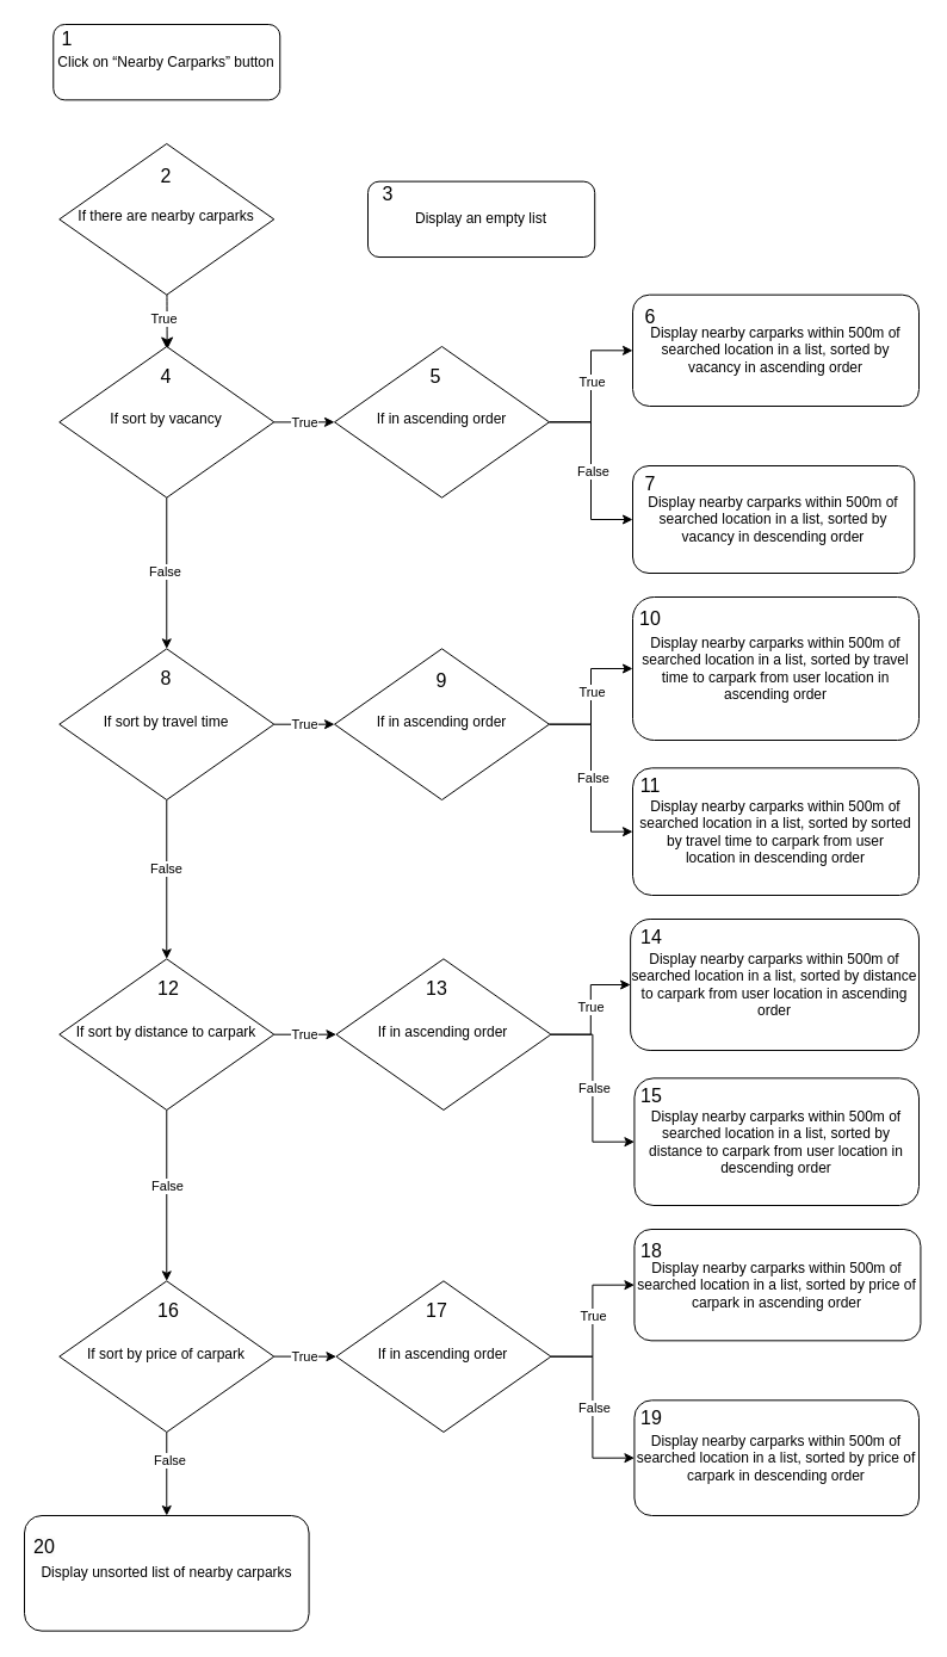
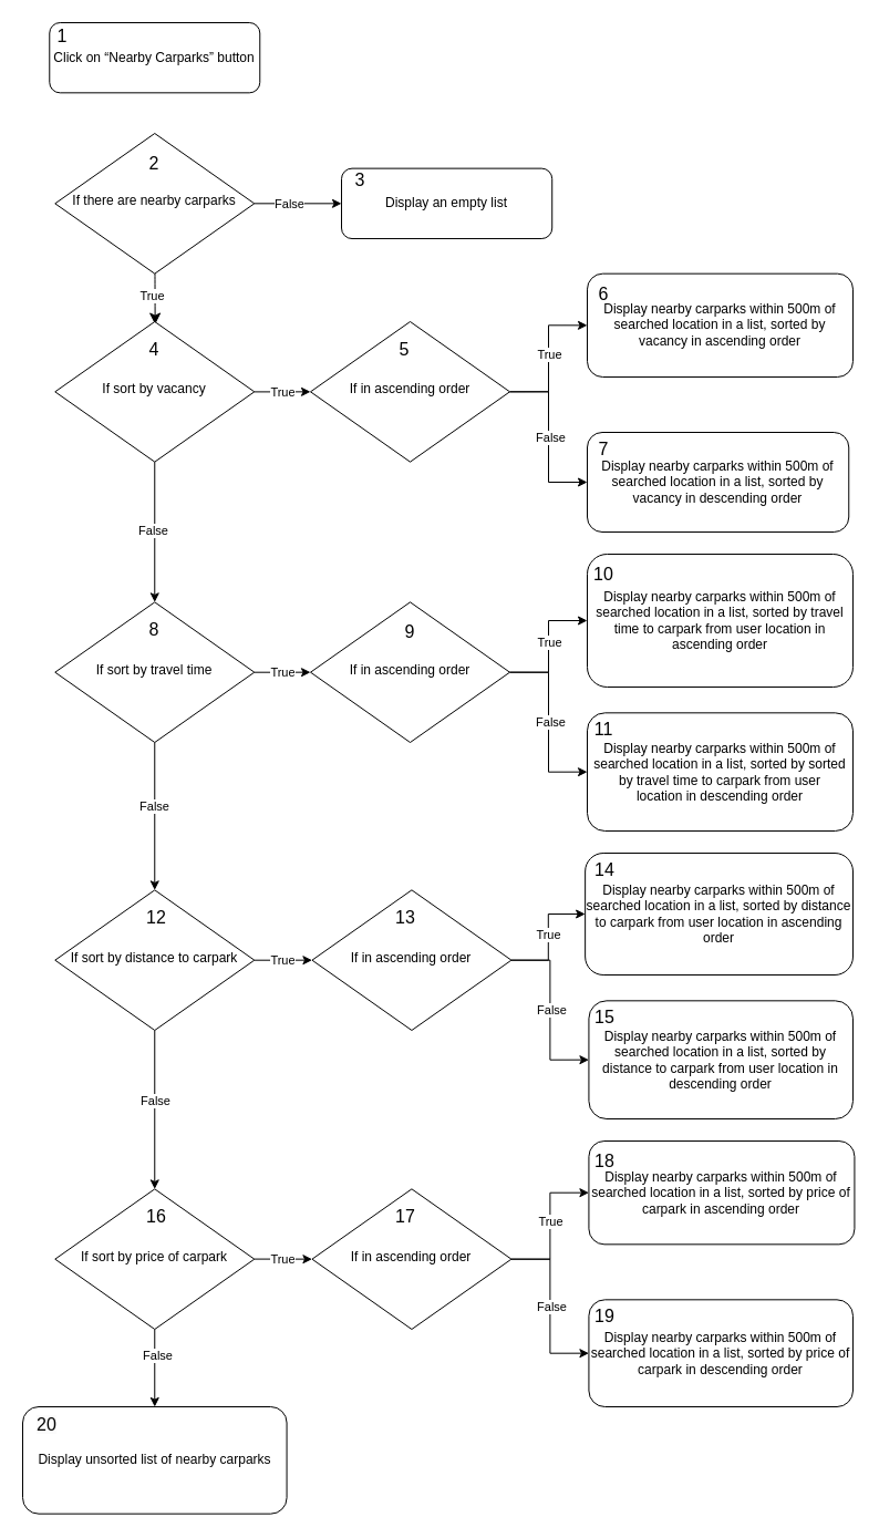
  <mxCell id="0" />
  <mxCell id="1" parent="0" />
  <mxCell id="2" value="&lt;p class=&quot;MsoNormal&quot;&gt;Click on “Nearby Carparks” button&lt;/p&gt;" style="rounded=1;whiteSpace=wrap;html=1;fontSize=12;glass=0;strokeWidth=1;shadow=0;" vertex="1" parent="1"><mxGeometry x="44.28" y="20" width="190" height="63.33" as="geometry" /></mxCell>
  <mxCell id="3" value="" style="edgeStyle=none;curved=1;rounded=0;orthogonalLoop=1;jettySize=auto;html=1;fontSize=12;startSize=8;endSize=8;entryX=0.502;entryY=0.02;entryDx=0;entryDy=0;entryPerimeter=0;" edge="1" parent="1" source="6" target="15"><mxGeometry relative="1" as="geometry"><mxPoint x="139.281" y="326.671" as="targetPoint" /></mxGeometry></mxCell>
+ <mxCell id="4" style="edgeStyle=orthogonalEdgeStyle;rounded=0;orthogonalLoop=1;jettySize=auto;html=1;exitX=1;exitY=0.5;exitDx=0;exitDy=0;entryX=0;entryY=0.5;entryDx=0;entryDy=0;" edge="1" parent="1" source="6" target="7"><mxGeometry relative="1" as="geometry" /></mxCell>
+ <mxCell id="5" value="False" style="edgeLabel;html=1;align=center;verticalAlign=middle;resizable=0;points=[];" connectable="0" vertex="1" parent="4"><mxGeometry x="-0.054" relative="1" as="geometry"><mxPoint x="-6" as="offset" /></mxGeometry></mxCell>
  <mxCell id="6" value="&lt;p align=&quot;center&quot; class=&quot;MsoNormal&quot;&gt;If there are nearby carparks&lt;/p&gt;" style="rhombus;whiteSpace=wrap;html=1;shadow=0;fontFamily=Helvetica;fontSize=12;align=center;strokeWidth=1;spacing=6;spacingTop=-4;" vertex="1" parent="1"><mxGeometry x="49.28" y="120" width="180" height="126.67" as="geometry" /></mxCell>
  <mxCell id="7" value="&lt;p align=&quot;center&quot; class=&quot;MsoNormal&quot;&gt;Display an empty list&lt;/p&gt;" style="rounded=1;whiteSpace=wrap;html=1;fontSize=12;glass=0;strokeWidth=1;shadow=0;" vertex="1" parent="1"><mxGeometry x="308" y="151.63" width="190.23" height="63.41" as="geometry" /></mxCell>
  <mxCell id="8" value="1" style="text;html=1;strokeColor=none;fillColor=none;align=center;verticalAlign=middle;whiteSpace=wrap;rounded=0;fontSize=16;" vertex="1" parent="1"><mxGeometry x="50.71" y="26.67" width="10" height="10" as="geometry" /></mxCell>
  <mxCell id="9" value="2" style="text;html=1;strokeColor=none;fillColor=none;align=center;verticalAlign=middle;whiteSpace=wrap;rounded=0;fontSize=16;" vertex="1" parent="1"><mxGeometry x="134.28" y="141.63" width="10" height="10" as="geometry" /></mxCell>
  <mxCell id="10" value="3" style="text;html=1;strokeColor=none;fillColor=none;align=center;verticalAlign=middle;whiteSpace=wrap;rounded=0;fontSize=16;" vertex="1" parent="1"><mxGeometry x="320" y="157" width="10" height="10" as="geometry" /></mxCell>
  <mxCell id="11" style="edgeStyle=orthogonalEdgeStyle;rounded=0;orthogonalLoop=1;jettySize=auto;html=1;entryX=0;entryY=0.5;entryDx=0;entryDy=0;" edge="1" parent="1" source="15" target="21"><mxGeometry relative="1" as="geometry" /></mxCell>
  <mxCell id="12" value="True" style="edgeLabel;html=1;align=center;verticalAlign=middle;resizable=0;points=[];" connectable="0" vertex="1" parent="11"><mxGeometry x="-0.064" y="-2" relative="1" as="geometry"><mxPoint x="1" y="-2" as="offset" /></mxGeometry></mxCell>
  <mxCell id="13" style="edgeStyle=orthogonalEdgeStyle;rounded=0;orthogonalLoop=1;jettySize=auto;html=1;entryX=0.5;entryY=0;entryDx=0;entryDy=0;" edge="1" parent="1" source="15" target="32"><mxGeometry relative="1" as="geometry" /></mxCell>
  <mxCell id="14" value="False" style="edgeLabel;html=1;align=center;verticalAlign=middle;resizable=0;points=[];" connectable="0" vertex="1" parent="13"><mxGeometry x="-0.028" y="-2" relative="1" as="geometry"><mxPoint as="offset" /></mxGeometry></mxCell>
  <mxCell id="15" value="&lt;p align=&quot;center&quot; class=&quot;MsoNormal&quot;&gt;If sort by vacancy&lt;/p&gt;" style="rhombus;whiteSpace=wrap;html=1;shadow=0;fontFamily=Helvetica;fontSize=12;align=center;strokeWidth=1;spacing=6;spacingTop=-4;" vertex="1" parent="1"><mxGeometry x="49.28" y="290" width="180" height="126.67" as="geometry" /></mxCell>
  <mxCell id="16" value="True" style="edgeLabel;html=1;align=center;verticalAlign=middle;resizable=0;points=[];" connectable="0" vertex="1" parent="1"><mxGeometry x="250.003" y="166.995" as="geometry"><mxPoint x="-114" y="100" as="offset" /></mxGeometry></mxCell>
  <mxCell id="17" style="edgeStyle=orthogonalEdgeStyle;rounded=0;orthogonalLoop=1;jettySize=auto;html=1;exitX=1;exitY=0.5;exitDx=0;exitDy=0;entryX=0;entryY=0.5;entryDx=0;entryDy=0;" edge="1" parent="1" source="21" target="22"><mxGeometry relative="1" as="geometry" /></mxCell>
  <mxCell id="18" value="True" style="edgeLabel;html=1;align=center;verticalAlign=middle;resizable=0;points=[];" connectable="0" vertex="1" parent="17"><mxGeometry x="0.06" relative="1" as="geometry"><mxPoint as="offset" /></mxGeometry></mxCell>
  <mxCell id="19" style="edgeStyle=orthogonalEdgeStyle;rounded=0;orthogonalLoop=1;jettySize=auto;html=1;exitX=1;exitY=0.5;exitDx=0;exitDy=0;entryX=0;entryY=0.5;entryDx=0;entryDy=0;" edge="1" parent="1" source="21" target="23"><mxGeometry relative="1" as="geometry" /></mxCell>
  <mxCell id="20" value="False" style="edgeLabel;html=1;align=center;verticalAlign=middle;resizable=0;points=[];" connectable="0" vertex="1" parent="19"><mxGeometry x="0.006" y="1" relative="1" as="geometry"><mxPoint as="offset" /></mxGeometry></mxCell>
  <mxCell id="21" value="&lt;p align=&quot;center&quot; class=&quot;MsoNormal&quot;&gt;If in ascending order&lt;/p&gt;" style="rhombus;whiteSpace=wrap;html=1;shadow=0;fontFamily=Helvetica;fontSize=12;align=center;strokeWidth=1;spacing=6;spacingTop=-4;" vertex="1" parent="1"><mxGeometry x="280" y="290" width="180" height="126.67" as="geometry" /></mxCell>
  <mxCell id="22" value="&lt;p align=&quot;center&quot; class=&quot;MsoNormal&quot;&gt;Display nearby carparks within 500m of searched location in a list, sorted by vacancy in ascending order&lt;/p&gt;" style="rounded=1;whiteSpace=wrap;html=1;fontSize=12;glass=0;strokeWidth=1;shadow=0;" vertex="1" parent="1"><mxGeometry x="530" y="246.67" width="240" height="93.33" as="geometry" /></mxCell>
  <mxCell id="23" value="&lt;p align=&quot;center&quot; class=&quot;MsoNormal&quot;&gt;Display nearby carparks within 500m of searched location in a list, sorted by vacancy in descending order&lt;br&gt;&lt;/p&gt;" style="rounded=1;whiteSpace=wrap;html=1;fontSize=12;glass=0;strokeWidth=1;shadow=0;" vertex="1" parent="1"><mxGeometry x="530" y="390" width="236.25" height="90" as="geometry" /></mxCell>
  <mxCell id="24" value="4" style="text;html=1;strokeColor=none;fillColor=none;align=center;verticalAlign=middle;whiteSpace=wrap;rounded=0;fontSize=16;" vertex="1" parent="1"><mxGeometry x="134.28" y="310" width="10" height="10" as="geometry" /></mxCell>
  <mxCell id="25" value="5" style="text;html=1;strokeColor=none;fillColor=none;align=center;verticalAlign=middle;whiteSpace=wrap;rounded=0;fontSize=16;" vertex="1" parent="1"><mxGeometry x="360" y="310" width="10" height="10" as="geometry" /></mxCell>
  <mxCell id="26" value="6" style="text;html=1;strokeColor=none;fillColor=none;align=center;verticalAlign=middle;whiteSpace=wrap;rounded=0;fontSize=16;" vertex="1" parent="1"><mxGeometry x="540" y="260" width="10" height="10" as="geometry" /></mxCell>
  <mxCell id="27" value="7" style="text;html=1;strokeColor=none;fillColor=none;align=center;verticalAlign=middle;whiteSpace=wrap;rounded=0;fontSize=16;" vertex="1" parent="1"><mxGeometry x="540" y="400" width="10" height="10" as="geometry" /></mxCell>
  <mxCell id="28" style="edgeStyle=orthogonalEdgeStyle;rounded=0;orthogonalLoop=1;jettySize=auto;html=1;entryX=0;entryY=0.5;entryDx=0;entryDy=0;" edge="1" parent="1" source="32" target="37"><mxGeometry relative="1" as="geometry" /></mxCell>
  <mxCell id="29" value="True" style="edgeLabel;html=1;align=center;verticalAlign=middle;resizable=0;points=[];" connectable="0" vertex="1" parent="28"><mxGeometry x="-0.064" y="-2" relative="1" as="geometry"><mxPoint x="1" y="-2" as="offset" /></mxGeometry></mxCell>
  <mxCell id="30" style="edgeStyle=orthogonalEdgeStyle;rounded=0;orthogonalLoop=1;jettySize=auto;html=1;" edge="1" parent="1" source="32" target="48"><mxGeometry relative="1" as="geometry" /></mxCell>
  <mxCell id="31" value="False" style="edgeLabel;html=1;align=center;verticalAlign=middle;resizable=0;points=[];" connectable="0" vertex="1" parent="30"><mxGeometry x="-0.126" y="-1" relative="1" as="geometry"><mxPoint y="-1" as="offset" /></mxGeometry></mxCell>
  <mxCell id="32" value="&lt;p align=&quot;center&quot; class=&quot;MsoNormal&quot;&gt;If sort by travel time&lt;/p&gt;" style="rhombus;whiteSpace=wrap;html=1;shadow=0;fontFamily=Helvetica;fontSize=12;align=center;strokeWidth=1;spacing=6;spacingTop=-4;" vertex="1" parent="1"><mxGeometry x="49.28" y="543.33" width="180" height="126.67" as="geometry" /></mxCell>
  <mxCell id="33" style="edgeStyle=orthogonalEdgeStyle;rounded=0;orthogonalLoop=1;jettySize=auto;html=1;exitX=1;exitY=0.5;exitDx=0;exitDy=0;entryX=0;entryY=0.5;entryDx=0;entryDy=0;" edge="1" parent="1" source="37" target="38"><mxGeometry relative="1" as="geometry" /></mxCell>
  <mxCell id="34" value="True" style="edgeLabel;html=1;align=center;verticalAlign=middle;resizable=0;points=[];" connectable="0" vertex="1" parent="33"><mxGeometry x="0.06" relative="1" as="geometry"><mxPoint as="offset" /></mxGeometry></mxCell>
  <mxCell id="35" style="edgeStyle=orthogonalEdgeStyle;rounded=0;orthogonalLoop=1;jettySize=auto;html=1;exitX=1;exitY=0.5;exitDx=0;exitDy=0;entryX=0;entryY=0.5;entryDx=0;entryDy=0;" edge="1" parent="1" source="37" target="39"><mxGeometry relative="1" as="geometry" /></mxCell>
  <mxCell id="36" value="False" style="edgeLabel;html=1;align=center;verticalAlign=middle;resizable=0;points=[];" connectable="0" vertex="1" parent="35"><mxGeometry x="0.006" y="1" relative="1" as="geometry"><mxPoint as="offset" /></mxGeometry></mxCell>
  <mxCell id="37" value="&lt;p align=&quot;center&quot; class=&quot;MsoNormal&quot;&gt;If in ascending order&lt;/p&gt;" style="rhombus;whiteSpace=wrap;html=1;shadow=0;fontFamily=Helvetica;fontSize=12;align=center;strokeWidth=1;spacing=6;spacingTop=-4;" vertex="1" parent="1"><mxGeometry x="280" y="543.33" width="180" height="126.67" as="geometry" /></mxCell>
  <mxCell id="38" value="&lt;p align=&quot;center&quot; class=&quot;MsoNormal&quot;&gt;Display nearby carparks within 500m of searched location in a list, sorted by travel time to carpark from user location in ascending order&lt;/p&gt;" style="rounded=1;whiteSpace=wrap;html=1;fontSize=12;glass=0;strokeWidth=1;shadow=0;" vertex="1" parent="1"><mxGeometry x="530" y="500" width="240" height="120" as="geometry" /></mxCell>
  <mxCell id="39" value="&lt;p align=&quot;center&quot; class=&quot;MsoNormal&quot;&gt;Display nearby carparks within 500m of searched location in a list, sorted by sorted by travel time to carpark from user location&amp;nbsp;in descending order&lt;br&gt;&lt;/p&gt;" style="rounded=1;whiteSpace=wrap;html=1;fontSize=12;glass=0;strokeWidth=1;shadow=0;" vertex="1" parent="1"><mxGeometry x="530" y="643.33" width="240" height="106.67" as="geometry" /></mxCell>
  <mxCell id="40" value="8" style="text;html=1;strokeColor=none;fillColor=none;align=center;verticalAlign=middle;whiteSpace=wrap;rounded=0;fontSize=16;" vertex="1" parent="1"><mxGeometry x="134.28" y="563.33" width="10" height="10" as="geometry" /></mxCell>
  <mxCell id="41" value="9" style="text;html=1;strokeColor=none;fillColor=none;align=center;verticalAlign=middle;whiteSpace=wrap;rounded=0;fontSize=16;" vertex="1" parent="1"><mxGeometry x="365" y="565" width="10" height="10" as="geometry" /></mxCell>
  <mxCell id="42" value="10" style="text;html=1;strokeColor=none;fillColor=none;align=center;verticalAlign=middle;whiteSpace=wrap;rounded=0;fontSize=16;" vertex="1" parent="1"><mxGeometry x="540" y="513.33" width="10" height="10" as="geometry" /></mxCell>
  <mxCell id="43" value="11" style="text;html=1;strokeColor=none;fillColor=none;align=center;verticalAlign=middle;whiteSpace=wrap;rounded=0;fontSize=16;" vertex="1" parent="1"><mxGeometry x="540" y="653.33" width="10" height="10" as="geometry" /></mxCell>
  <mxCell id="44" style="edgeStyle=orthogonalEdgeStyle;rounded=0;orthogonalLoop=1;jettySize=auto;html=1;entryX=0;entryY=0.5;entryDx=0;entryDy=0;" edge="1" parent="1" source="48" target="53"><mxGeometry relative="1" as="geometry" /></mxCell>
  <mxCell id="45" value="True" style="edgeLabel;html=1;align=center;verticalAlign=middle;resizable=0;points=[];" connectable="0" vertex="1" parent="44"><mxGeometry x="-0.064" y="-2" relative="1" as="geometry"><mxPoint x="1" y="-2" as="offset" /></mxGeometry></mxCell>
  <mxCell id="46" style="edgeStyle=orthogonalEdgeStyle;rounded=0;orthogonalLoop=1;jettySize=auto;html=1;" edge="1" parent="1" source="48" target="64"><mxGeometry relative="1" as="geometry" /></mxCell>
  <mxCell id="47" value="False" style="edgeLabel;html=1;align=center;verticalAlign=middle;resizable=0;points=[];" connectable="0" vertex="1" parent="46"><mxGeometry x="-0.205" y="3" relative="1" as="geometry"><mxPoint x="-3" y="6" as="offset" /></mxGeometry></mxCell>
  <mxCell id="48" value="&lt;p align=&quot;center&quot; class=&quot;MsoNormal&quot;&gt;If sort by distance to carpark&lt;/p&gt;" style="rhombus;whiteSpace=wrap;html=1;shadow=0;fontFamily=Helvetica;fontSize=12;align=center;strokeWidth=1;spacing=6;spacingTop=-4;" vertex="1" parent="1"><mxGeometry x="49.28" y="803.33" width="180" height="126.67" as="geometry" /></mxCell>
  <mxCell id="49" style="edgeStyle=orthogonalEdgeStyle;rounded=0;orthogonalLoop=1;jettySize=auto;html=1;exitX=1;exitY=0.5;exitDx=0;exitDy=0;entryX=0;entryY=0.5;entryDx=0;entryDy=0;" edge="1" parent="1" source="53" target="54"><mxGeometry relative="1" as="geometry" /></mxCell>
  <mxCell id="50" value="True" style="edgeLabel;html=1;align=center;verticalAlign=middle;resizable=0;points=[];" connectable="0" vertex="1" parent="49"><mxGeometry x="0.06" relative="1" as="geometry"><mxPoint as="offset" /></mxGeometry></mxCell>
  <mxCell id="51" style="edgeStyle=orthogonalEdgeStyle;rounded=0;orthogonalLoop=1;jettySize=auto;html=1;exitX=1;exitY=0.5;exitDx=0;exitDy=0;entryX=0;entryY=0.5;entryDx=0;entryDy=0;" edge="1" parent="1" source="53" target="55"><mxGeometry relative="1" as="geometry" /></mxCell>
  <mxCell id="52" value="False" style="edgeLabel;html=1;align=center;verticalAlign=middle;resizable=0;points=[];" connectable="0" vertex="1" parent="51"><mxGeometry x="0.006" y="1" relative="1" as="geometry"><mxPoint as="offset" /></mxGeometry></mxCell>
  <mxCell id="53" value="&lt;p align=&quot;center&quot; class=&quot;MsoNormal&quot;&gt;If in ascending order&lt;/p&gt;" style="rhombus;whiteSpace=wrap;html=1;shadow=0;fontFamily=Helvetica;fontSize=12;align=center;strokeWidth=1;spacing=6;spacingTop=-4;" vertex="1" parent="1"><mxGeometry x="281.43" y="803.33" width="180" height="126.67" as="geometry" /></mxCell>
  <mxCell id="54" value="&lt;p align=&quot;center&quot; class=&quot;MsoNormal&quot;&gt;Display nearby carparks within 500m of searched location in a list, sorted by distance to carpark from user location in ascending order&lt;/p&gt;" style="rounded=1;whiteSpace=wrap;html=1;fontSize=12;glass=0;strokeWidth=1;shadow=0;" vertex="1" parent="1"><mxGeometry x="528.13" y="770" width="241.87" height="110" as="geometry" /></mxCell>
  <mxCell id="55" value="&lt;p align=&quot;center&quot; class=&quot;MsoNormal&quot;&gt;Display nearby carparks within 500m of searched location in a list, sorted by distance to carpark from user location&amp;nbsp;in descending order&lt;br&gt;&lt;/p&gt;" style="rounded=1;whiteSpace=wrap;html=1;fontSize=12;glass=0;strokeWidth=1;shadow=0;" vertex="1" parent="1"><mxGeometry x="531.43" y="903.33" width="238.57" height="106.67" as="geometry" /></mxCell>
  <mxCell id="56" value="12" style="text;html=1;strokeColor=none;fillColor=none;align=center;verticalAlign=middle;whiteSpace=wrap;rounded=0;fontSize=16;" vertex="1" parent="1"><mxGeometry x="135.71" y="823.33" width="10" height="10" as="geometry" /></mxCell>
  <mxCell id="57" value="13" style="text;html=1;strokeColor=none;fillColor=none;align=center;verticalAlign=middle;whiteSpace=wrap;rounded=0;fontSize=16;" vertex="1" parent="1"><mxGeometry x="361.43" y="823.33" width="10" height="10" as="geometry" /></mxCell>
  <mxCell id="58" value="14" style="text;html=1;strokeColor=none;fillColor=none;align=center;verticalAlign=middle;whiteSpace=wrap;rounded=0;fontSize=16;" vertex="1" parent="1"><mxGeometry x="541.43" y="780" width="10" height="10" as="geometry" /></mxCell>
  <mxCell id="59" value="15" style="text;html=1;strokeColor=none;fillColor=none;align=center;verticalAlign=middle;whiteSpace=wrap;rounded=0;fontSize=16;" vertex="1" parent="1"><mxGeometry x="541.43" y="913.33" width="10" height="10" as="geometry" /></mxCell>
  <mxCell id="60" style="edgeStyle=orthogonalEdgeStyle;rounded=0;orthogonalLoop=1;jettySize=auto;html=1;entryX=0;entryY=0.5;entryDx=0;entryDy=0;" edge="1" parent="1" source="64" target="69"><mxGeometry relative="1" as="geometry" /></mxCell>
  <mxCell id="61" value="True" style="edgeLabel;html=1;align=center;verticalAlign=middle;resizable=0;points=[];" connectable="0" vertex="1" parent="60"><mxGeometry x="-0.064" y="-2" relative="1" as="geometry"><mxPoint x="1" y="-2" as="offset" /></mxGeometry></mxCell>
  <mxCell id="62" style="edgeStyle=orthogonalEdgeStyle;rounded=0;orthogonalLoop=1;jettySize=auto;html=1;exitX=0.5;exitY=1;exitDx=0;exitDy=0;entryX=0.5;entryY=0;entryDx=0;entryDy=0;" edge="1" parent="1" source="64" target="76"><mxGeometry relative="1" as="geometry" /></mxCell>
  <mxCell id="63" value="False" style="edgeLabel;html=1;align=center;verticalAlign=middle;resizable=0;points=[];" connectable="0" vertex="1" parent="62"><mxGeometry x="-0.309" y="2" relative="1" as="geometry"><mxPoint as="offset" /></mxGeometry></mxCell>
  <mxCell id="64" value="&lt;p align=&quot;center&quot; class=&quot;MsoNormal&quot;&gt;If sort by price of carpark&lt;/p&gt;" style="rhombus;whiteSpace=wrap;html=1;shadow=0;fontFamily=Helvetica;fontSize=12;align=center;strokeWidth=1;spacing=6;spacingTop=-4;" vertex="1" parent="1"><mxGeometry x="49.28" y="1073.33" width="180" height="126.67" as="geometry" /></mxCell>
  <mxCell id="65" style="edgeStyle=orthogonalEdgeStyle;rounded=0;orthogonalLoop=1;jettySize=auto;html=1;exitX=1;exitY=0.5;exitDx=0;exitDy=0;entryX=0;entryY=0.5;entryDx=0;entryDy=0;" edge="1" parent="1" source="69" target="70"><mxGeometry relative="1" as="geometry" /></mxCell>
  <mxCell id="66" value="True" style="edgeLabel;html=1;align=center;verticalAlign=middle;resizable=0;points=[];" connectable="0" vertex="1" parent="65"><mxGeometry x="0.06" relative="1" as="geometry"><mxPoint as="offset" /></mxGeometry></mxCell>
  <mxCell id="67" style="edgeStyle=orthogonalEdgeStyle;rounded=0;orthogonalLoop=1;jettySize=auto;html=1;exitX=1;exitY=0.5;exitDx=0;exitDy=0;entryX=0;entryY=0.5;entryDx=0;entryDy=0;" edge="1" parent="1" source="69" target="71"><mxGeometry relative="1" as="geometry" /></mxCell>
  <mxCell id="68" value="False" style="edgeLabel;html=1;align=center;verticalAlign=middle;resizable=0;points=[];" connectable="0" vertex="1" parent="67"><mxGeometry x="0.006" y="1" relative="1" as="geometry"><mxPoint as="offset" /></mxGeometry></mxCell>
  <mxCell id="69" value="&lt;p align=&quot;center&quot; class=&quot;MsoNormal&quot;&gt;If in ascending order&lt;/p&gt;" style="rhombus;whiteSpace=wrap;html=1;shadow=0;fontFamily=Helvetica;fontSize=12;align=center;strokeWidth=1;spacing=6;spacingTop=-4;" vertex="1" parent="1"><mxGeometry x="281.43" y="1073.33" width="180" height="126.67" as="geometry" /></mxCell>
  <mxCell id="70" value="&lt;p align=&quot;center&quot; class=&quot;MsoNormal&quot;&gt;Display nearby carparks within 500m of searched location in a list, sorted by price of carpark in ascending order&lt;/p&gt;" style="rounded=1;whiteSpace=wrap;html=1;fontSize=12;glass=0;strokeWidth=1;shadow=0;" vertex="1" parent="1"><mxGeometry x="531.43" y="1030" width="240" height="93.33" as="geometry" /></mxCell>
  <mxCell id="71" value="&lt;p align=&quot;center&quot; class=&quot;MsoNormal&quot;&gt;Display nearby carparks within 500m of searched location in a list, sorted by price of carpark in descending order&lt;br&gt;&lt;/p&gt;" style="rounded=1;whiteSpace=wrap;html=1;fontSize=12;glass=0;strokeWidth=1;shadow=0;" vertex="1" parent="1"><mxGeometry x="531.43" y="1173.33" width="238.57" height="96.67" as="geometry" /></mxCell>
  <mxCell id="72" value="16" style="text;html=1;strokeColor=none;fillColor=none;align=center;verticalAlign=middle;whiteSpace=wrap;rounded=0;fontSize=16;" vertex="1" parent="1"><mxGeometry x="135.71" y="1093.33" width="10" height="10" as="geometry" /></mxCell>
  <mxCell id="73" value="17" style="text;html=1;strokeColor=none;fillColor=none;align=center;verticalAlign=middle;whiteSpace=wrap;rounded=0;fontSize=16;" vertex="1" parent="1"><mxGeometry x="361.43" y="1093.33" width="10" height="10" as="geometry" /></mxCell>
  <mxCell id="74" value="18" style="text;html=1;strokeColor=none;fillColor=none;align=center;verticalAlign=middle;whiteSpace=wrap;rounded=0;fontSize=16;" vertex="1" parent="1"><mxGeometry x="541.43" y="1043.33" width="10" height="10" as="geometry" /></mxCell>
  <mxCell id="75" value="19" style="text;html=1;strokeColor=none;fillColor=none;align=center;verticalAlign=middle;whiteSpace=wrap;rounded=0;fontSize=16;" vertex="1" parent="1"><mxGeometry x="541.43" y="1183.33" width="10" height="10" as="geometry" /></mxCell>
  <mxCell id="76" value="&lt;p align=&quot;center&quot; class=&quot;MsoNormal&quot;&gt;Display unsorted list of nearby carparks&lt;br&gt;&lt;/p&gt;" style="rounded=1;whiteSpace=wrap;html=1;fontSize=12;glass=0;strokeWidth=1;shadow=0;" vertex="1" parent="1"><mxGeometry x="20" y="1270" width="238.57" height="96.67" as="geometry" /></mxCell>
- <mxCell id="77" value="&lt;span style=&quot;color: rgb(0, 0, 0); font-family: Helvetica; font-size: 16px; font-style: normal; font-variant-ligatures: normal; font-variant-caps: normal; font-weight: 400; letter-spacing: normal; orphans: 2; text-align: center; text-indent: 0px; text-transform: none; widows: 2; word-spacing: 0px; -webkit-text-stroke-width: 0px; background-color: rgb(251, 251, 251); text-decoration-thickness: initial; text-decoration-style: initial; text-decoration-color: initial; float: none; display: inline !important;&quot;&gt;20&lt;/span&gt;" style="text;whiteSpace=wrap;html=1;" vertex="1" parent="1"><mxGeometry x="25.71" y="1280" width="50" height="40" as="geometry" /></mxCell>
+ <mxCell id="77" value="&lt;span style=&quot;color: rgb(0, 0, 0); font-family: Helvetica; font-size: 16px; font-style: normal; font-variant-ligatures: normal; font-variant-caps: normal; font-weight: 400; letter-spacing: normal; orphans: 2; text-align: center; text-indent: 0px; text-transform: none; widows: 2; word-spacing: 0px; -webkit-text-stroke-width: 0px; background-color: rgb(251, 251, 251); text-decoration-thickness: initial; text-decoration-style: initial; text-decoration-color: initial; float: none; display: inline !important;&quot;&gt;20&lt;/span&gt;" style="text;whiteSpace=wrap;html=1;" vertex="1" parent="1"><mxGeometry x="30.71" y="1270" width="50" height="40" as="geometry" /></mxCell>
